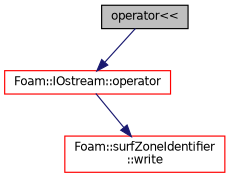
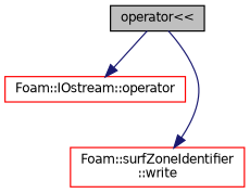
  digraph {
    rankdir=TB
    node [color=red fontname=Helvetica fontsize=10 shape=record]
    edge [color=midnightblue fontname=Helvetica fontsize=10 labelfontname=Helvetica labelfontsize=10 style=solid]
    n1 [color=black fillcolor=grey75 fontcolor=black height=0.2 label="operator\<\<" style=filled width=0.4]
    n2 [height=0.2 label="Foam::IOstream::operator" width=0.4]
    n3 [height=0.2 label="Foam::surfZoneIdentifier\l::write" width=0.4]
    n1 -> n2
-   n2 -> n3
+   n1 -> n3
  }
